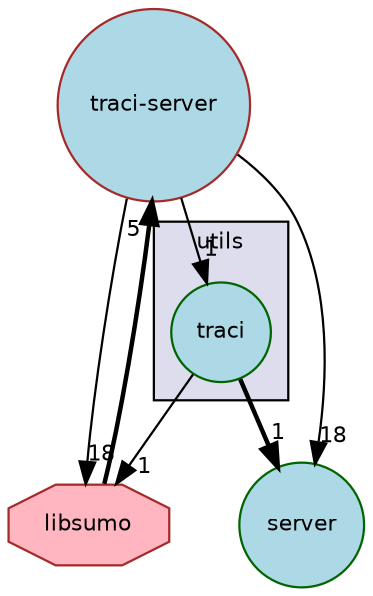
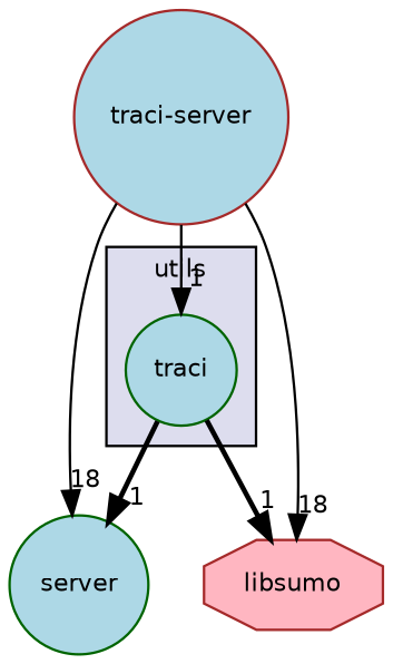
  digraph {
    compound=true
    node [color=darkgreen fillcolor=lightblue fontname=Helvetica fontsize=10 shape=circle style=filled]
    edge [headlabel=1 labeldistance=1.5 labelfontname=Helvetica labelfontsize=10 style=bold]
    n1 [label=traci pencolor=black]
    n2 [label=server]
    n3 [color=brown fillcolor=lightpink label=libsumo shape=octagon]
    n4 [color=brown label="traci-server"]
    subgraph cluster_1 {
      bgcolor="#ddddee"
      fontname=Helvetica
      fontsize=10
      label=utils
      pencolor=black
      n1
    }
    n1 -> n2
-   n1 -> n3 [style=solid]
-   n3 -> n4 [headlabel=5]
+   n1 -> n3
    n4 -> n1 [style=solid]
    n4 -> n2 [headlabel=18 style=solid]
    n4 -> n3 [headlabel=18 style=solid]
  }
